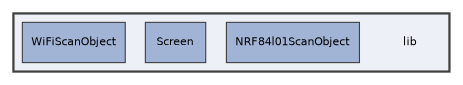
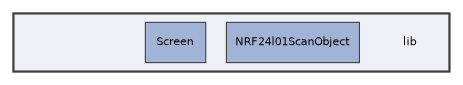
  digraph {
    compound=true
    node [fontname=Helvetica fontsize=10 shape=box color=grey25 fillcolor="#a2b4d6" style="filled,"]
    n1 [label=lib shape=plaintext color="" fillcolor="" style=""]
-   n2 [label=NRF84l01ScanObject]
+   n2 [label=NRF24l01ScanObject]
    n3 [label=Screen]
-   n4 [label=WiFiScanObject]
    subgraph cluster_1 {
      bgcolor="#edf0f7"
      fontname=Helvetica
      fontsize=10
      pencolor=grey25
      style="filled,bold,"
      n1
      n2
      n3
-     n4
    }
  }
